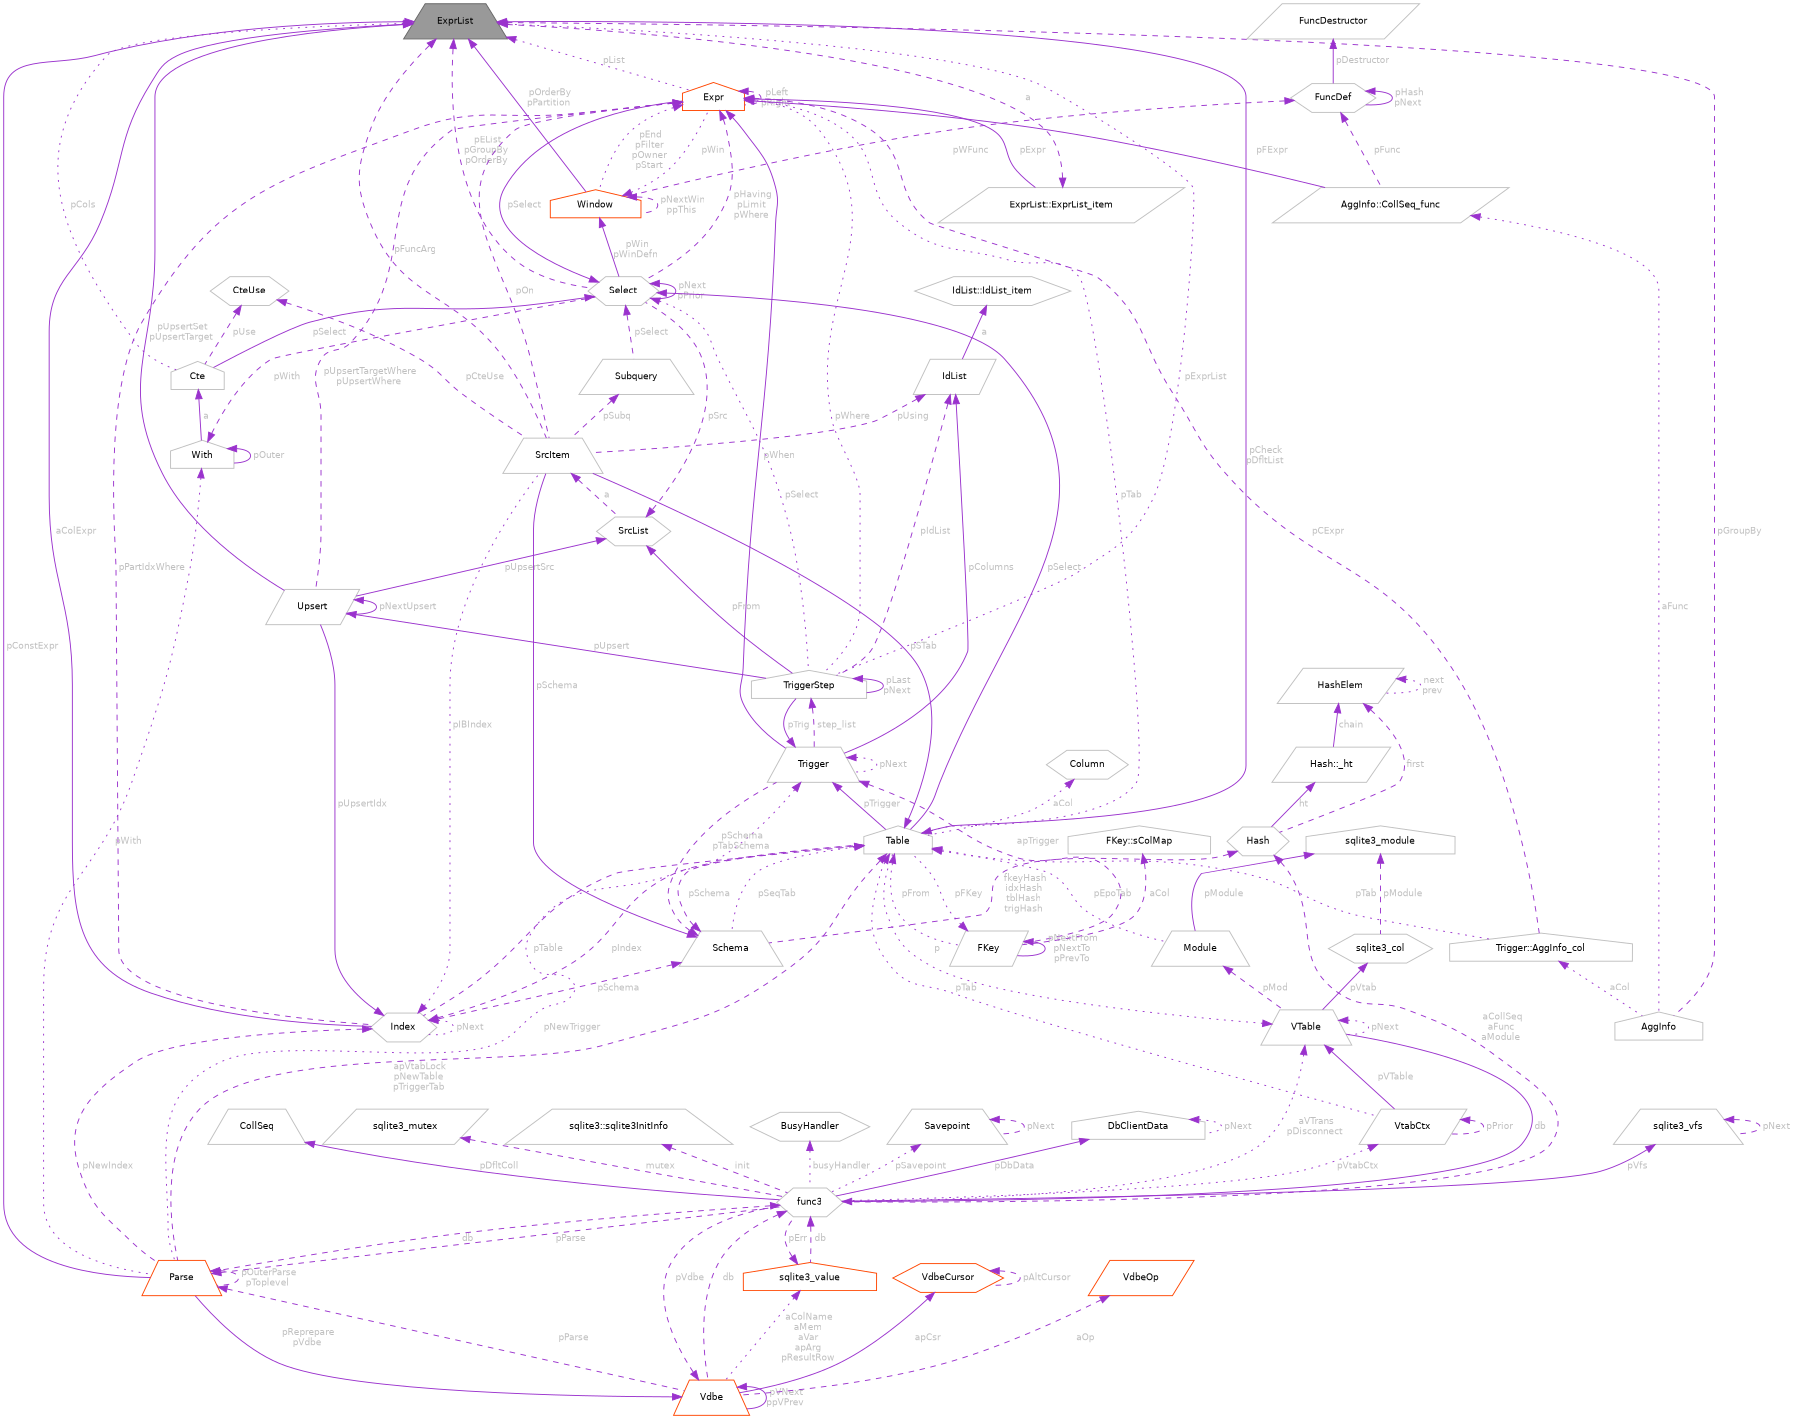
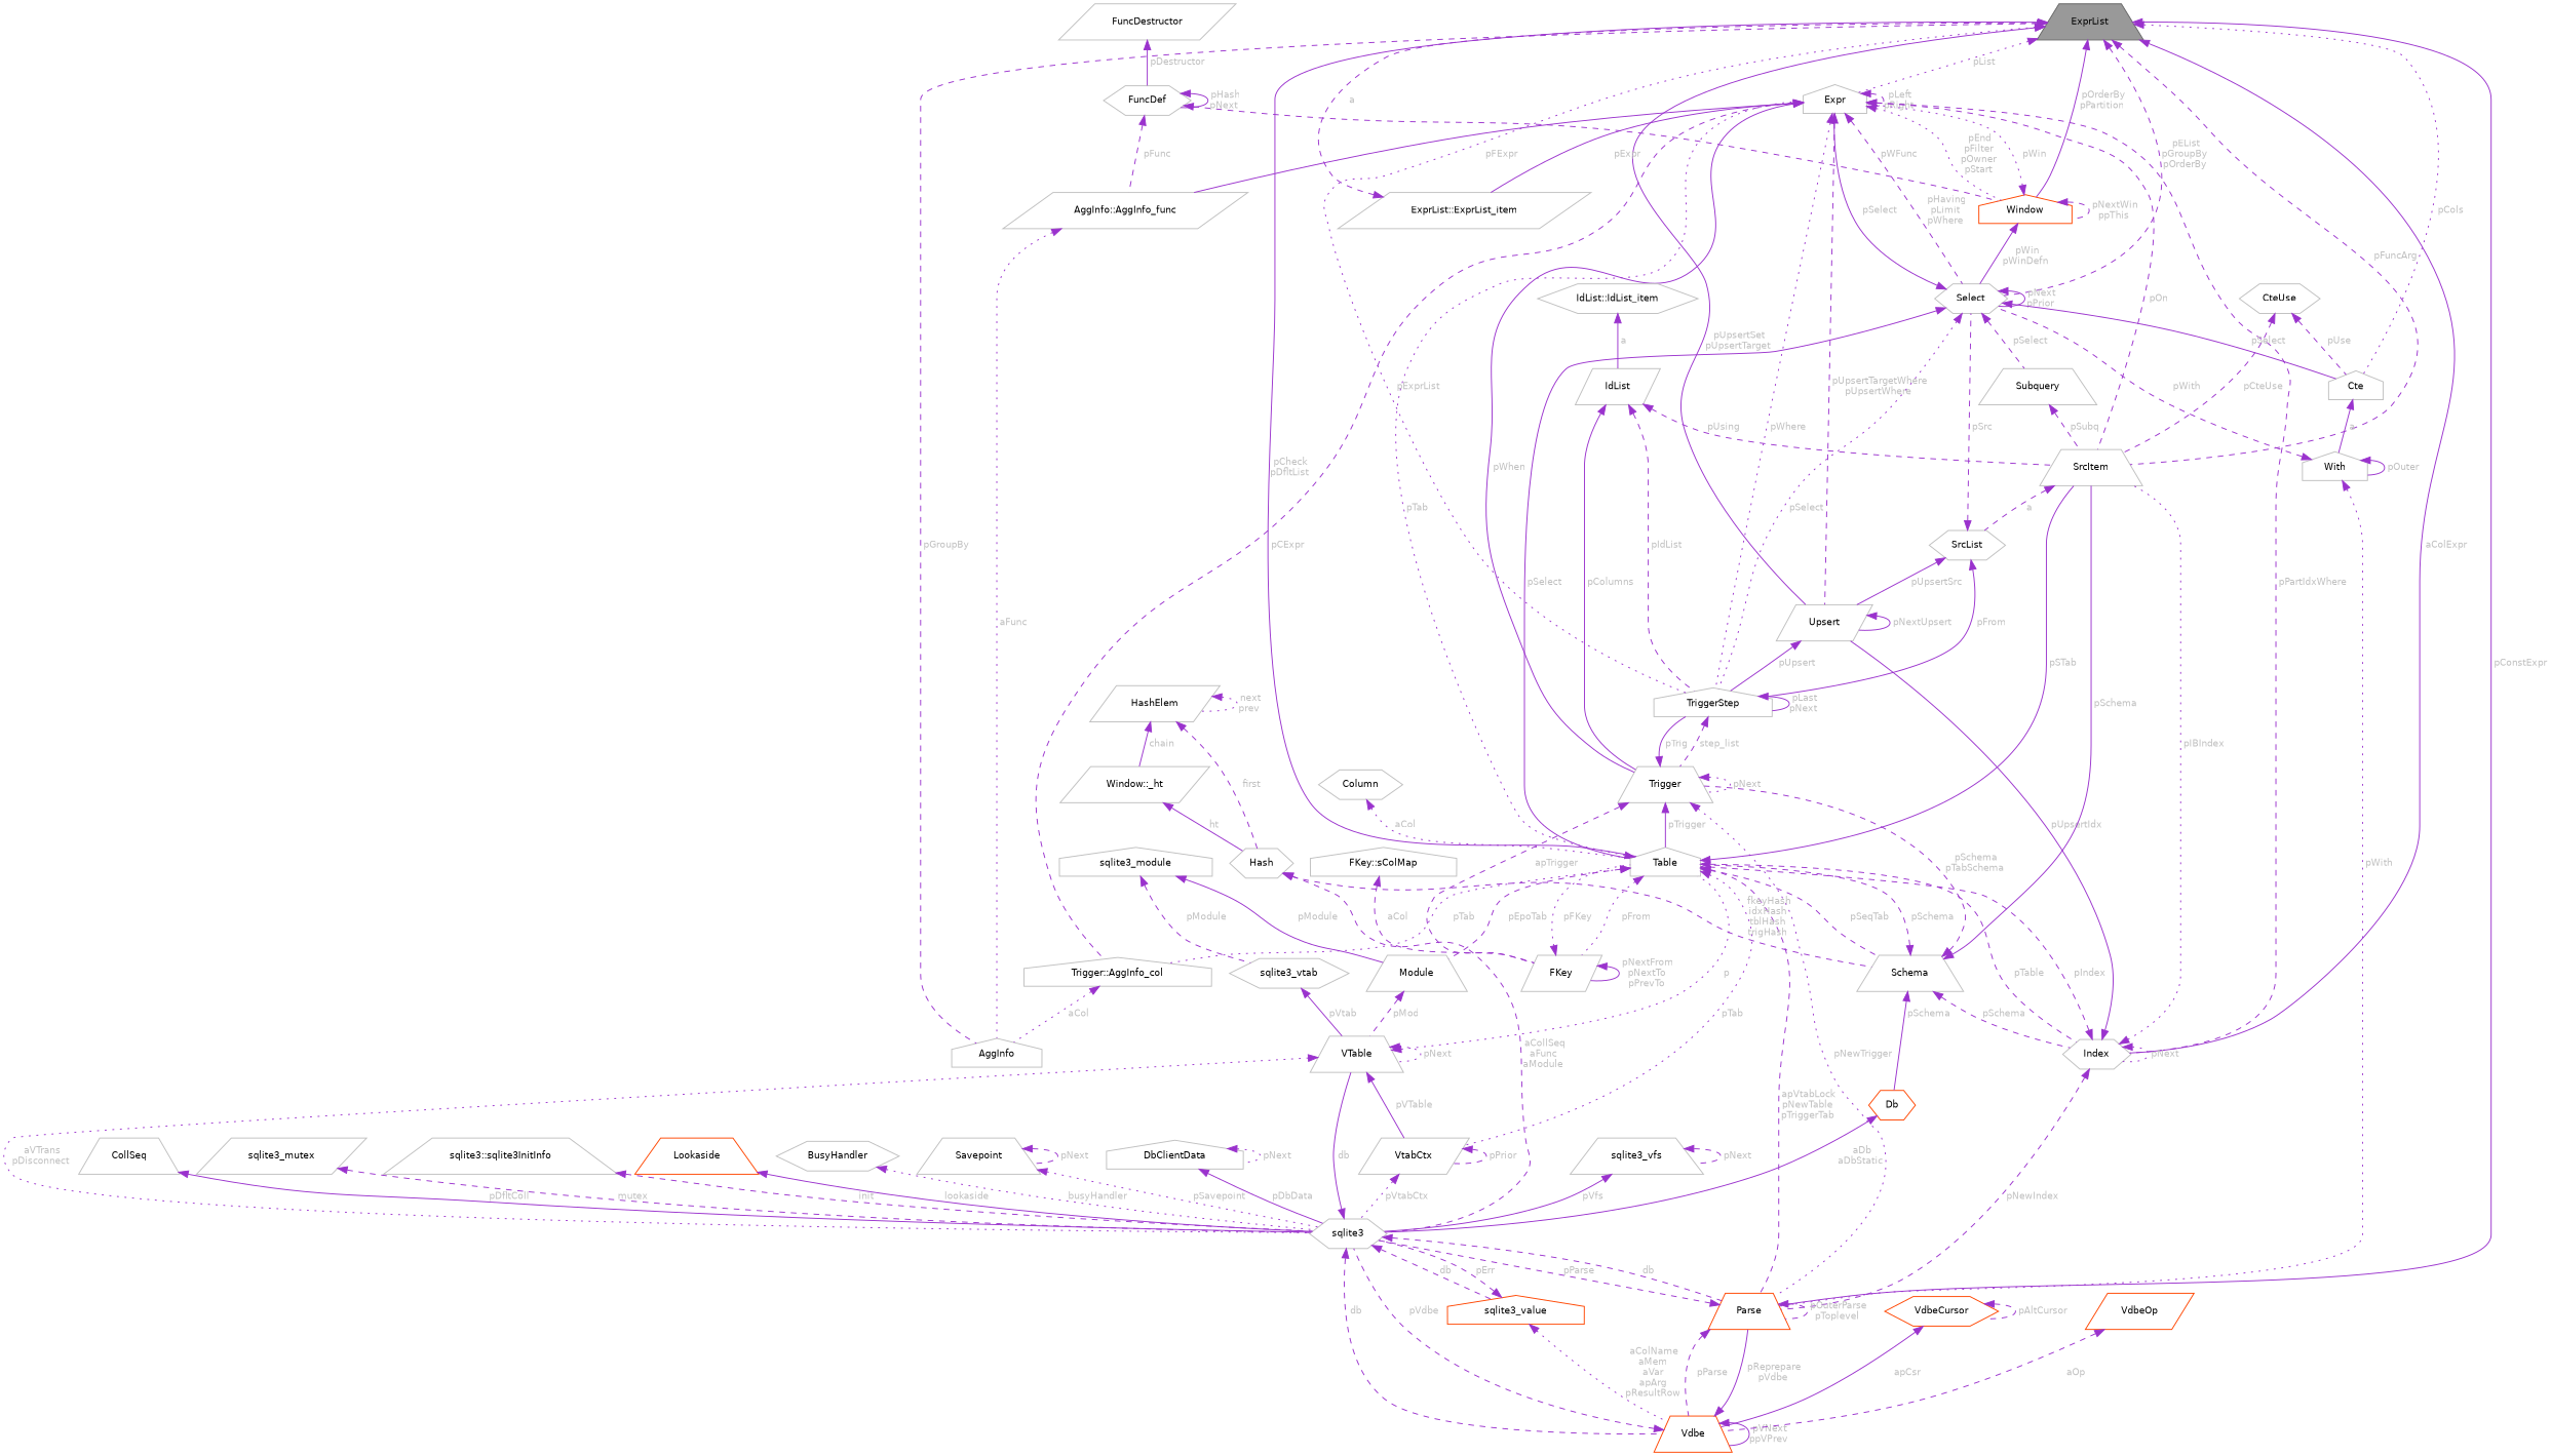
  digraph {
    node [color=grey75 fillcolor=white fontname=Helvetica fontsize=10 shape=trapezium style=filled]
    edge [color=darkorchid3 dir=back fontcolor=grey fontname=Helvetica fontsize=10 labelfontname=Helvetica labelfontsize=10 style=dashed]
    n1 [color=gray40 fillcolor=grey60 fontcolor=black height=0.2 label=ExprList width=0.4]
-   n2 [color=orangered height=0.2 label=Expr shape=house width=0.4]
+   n2 [height=0.2 label=Expr shape=house width=0.4]
    n3 [height=0.2 label=Select shape=hexagon width=0.4]
    n4 [height=0.2 label=SrcItem width=0.4]
    n5 [height=0.2 label=Table shape=house width=0.4]
    n6 [height=0.2 label=Index shape=hexagon width=0.4]
    n7 [height=0.2 label=TriggerStep shape=house width=0.4]
    n8 [height=0.2 label=Upsert shape=parallelogram width=0.4]
    n9 [color=orangered height=0.2 label=Parse width=0.4]
    n10 [height=0.2 label=Cte shape=house width=0.4]
    n11 [color=orangered height=0.2 label=Window shape=house width=0.4]
    n12 [height=0.2 label=AggInfo shape=house width=0.4]
    n13 [height=0.2 label="ExprList::ExprList_item" shape=parallelogram width=0.4]
    n14 [height=0.2 label=Trigger width=0.4]
    n15 [height=0.2 label="Trigger::AggInfo_col" shape=house width=0.4]
-   n16 [height=0.2 label="AggInfo::CollSeq_func" shape=parallelogram width=0.4]
+   n16 [height=0.2 label="AggInfo::AggInfo_func" shape=parallelogram width=0.4]
    n17 [height=0.2 label=Subquery width=0.4]
    n18 [height=0.2 label=SrcList shape=hexagon width=0.4]
    n19 [height=0.2 label=Schema width=0.4]
    n20 [height=0.2 label=FKey shape=parallelogram width=0.4]
    n21 [height=0.2 label=VtabCtx shape=parallelogram width=0.4]
    n22 [height=0.2 label=Module width=0.4]
-   n23 [height=0.2 label=func3 shape=hexagon width=0.4]
+   n23 [height=0.2 label=sqlite3 shape=hexagon width=0.4]
    n24 [color=orangered height=0.2 label=Vdbe width=0.4]
    n25 [height=0.2 label=With shape=house width=0.4]
+   n26 [color=orangered height=0.2 label=Db shape=hexagon width=0.4]
    n27 [height=0.2 label=VTable width=0.4]
    n28 [height=0.2 label=Column shape=hexagon width=0.4]
    n29 [height=0.2 label=Hash shape=hexagon width=0.4]
    n30 [color=orangered height=0.2 label=sqlite3_value shape=house width=0.4]
    n31 [height=0.2 label=HashElem shape=parallelogram width=0.4]
-   n32 [height=0.2 label="Hash::_ht" shape=parallelogram width=0.4]
+   n32 [height=0.2 label="Window::_ht" shape=parallelogram width=0.4]
    n33 [height=0.2 label=IdList shape=parallelogram width=0.4]
    n34 [height=0.2 label="IdList::IdList_item" shape=hexagon width=0.4]
    n35 [height=0.2 label="FKey::sColMap" shape=house width=0.4]
    n36 [height=0.2 label=sqlite3_vfs width=0.4]
    n37 [height=0.2 label=CteUse shape=hexagon width=0.4]
    n38 [color=orangered height=0.2 label=VdbeCursor shape=hexagon width=0.4]
    n39 [color=orangered height=0.2 label=VdbeOp shape=parallelogram width=0.4]
    n40 [height=0.2 label=CollSeq width=0.4]
    n41 [height=0.2 label=sqlite3_mutex shape=parallelogram width=0.4]
    n42 [height=0.2 label="sqlite3::sqlite3InitInfo" width=0.4]
+   n43 [color=orangered height=0.2 label=Lookaside width=0.4]
    n44 [height=0.2 label=BusyHandler shape=hexagon width=0.4]
    n45 [height=0.2 label=Savepoint width=0.4]
    n46 [height=0.2 label=DbClientData shape=house width=0.4]
    n47 [height=0.2 label=sqlite3_module shape=house width=0.4]
-   n48 [height=0.2 label=sqlite3_col shape=hexagon width=0.4]
+   n48 [height=0.2 label=sqlite3_vtab shape=hexagon width=0.4]
    n49 [height=0.2 label=FuncDef shape=hexagon width=0.4]
    n50 [height=0.2 label=FuncDestructor shape=parallelogram width=0.4]
    n1 -> n2 [label=" pList" style=dotted]
    n1 -> n3 [label=" pEList\npGroupBy\npOrderBy"]
    n1 -> n4 [label=" pFuncArg"]
    n1 -> n5 [label=" pCheck\npDfltList" style=solid]
    n1 -> n6 [label=" aColExpr" style=solid]
    n1 -> n7 [label=" pExprList" style=dotted]
    n1 -> n8 [label=" pUpsertSet\npUpsertTarget" style=solid]
    n1 -> n9 [label=" pConstExpr" style=solid]
    n1 -> n10 [label=" pCols" style=dotted]
    n1 -> n11 [label=" pOrderBy\npPartition" style=solid]
    n1 -> n12 [label=" pGroupBy"]
    n2 -> n2 [label=" pLeft\npRight"]
    n2 -> n3 [label=" pHaving\npLimit\npWhere"]
    n2 -> n4 [label=" pOn"]
    n2 -> n6 [label=" pPartIdxWhere"]
    n2 -> n7 [label=" pWhere" style=dotted]
    n2 -> n8 [label=" pUpsertTargetWhere\npUpsertWhere"]
    n2 -> n11 [label=" pEnd\npFilter\npOwner\npStart" style=dotted]
    n2 -> n13 [label=" pExpr" style=solid]
    n2 -> n14 [label=" pWhen" style=solid]
    n2 -> n15 [label=" pCExpr"]
    n2 -> n16 [label=" pFExpr" style=solid]
    n3 -> n2 [label=" pSelect" style=solid]
    n3 -> n3 [label=" pNext\npPrior" style=solid]
    n3 -> n5 [label=" pSelect" style=solid]
    n3 -> n7 [label=" pSelect" style=dotted]
    n3 -> n10 [label=" pSelect" style=solid]
    n3 -> n17 [label=" pSelect"]
    n4 -> n18 [label=" a"]
    n5 -> n2 [label=" pTab" style=dotted]
    n5 -> n4 [label=" pSTab" style=solid]
    n5 -> n6 [label=" pTable"]
    n5 -> n9 [label=" apVtabLock\npNewTable\npTriggerTab"]
    n5 -> n15 [label=" pTab" style=dotted]
-   n5 -> n19 [label=" pSeqTab" style=dotted]
+   n5 -> n19 [label=" pSeqTab"]
    n5 -> n20 [label=" pFrom" style=dotted]
    n5 -> n21 [label=" pTab" style=dotted]
-   n5 -> n22 [label=" pEpoTab" style=dotted]
+   n5 -> n22 [label=" pEpoTab"]
    n6 -> n4 [label=" pIBIndex" style=dotted]
    n6 -> n5 [label=" pIndex"]
    n6 -> n6 [label=" pNext" style=dotted]
    n6 -> n8 [label=" pUpsertIdx" style=solid]
    n6 -> n9 [label=" pNewIndex"]
    n7 -> n7 [label=" pLast\npNext" style=solid]
    n7 -> n14 [label=" step_list"]
    n8 -> n7 [label=" pUpsert" style=solid]
    n8 -> n8 [label=" pNextUpsert" style=solid]
    n9 -> n9 [label=" pOuterParse\npToplevel"]
    n9 -> n23 [label=" pParse"]
    n9 -> n24 [label=" pParse"]
    n10 -> n25 [label=" a" style=solid]
    n11 -> n2 [label=" pWin" style=dotted]
    n11 -> n3 [label=" pWin\npWinDefn" style=solid]
    n11 -> n11 [label=" pNextWin\nppThis"]
    n13 -> n1 [label=" a"]
    n14 -> n5 [label=" pTrigger" style=solid]
    n14 -> n7 [label=" pTrig" style=solid]
    n14 -> n9 [label=" pNewTrigger" style=dotted]
    n14 -> n14 [label=" pNext" style=dotted]
    n14 -> n20 [label=" apTrigger"]
    n15 -> n12 [label=" aCol" style=dotted]
    n16 -> n12 [label=" aFunc" style=dotted]
    n17 -> n4 [label=" pSubq"]
    n18 -> n3 [label=" pSrc"]
    n18 -> n7 [label=" pFrom" style=solid]
    n18 -> n8 [label=" pUpsertSrc" style=solid]
    n19 -> n4 [label=" pSchema" style=solid]
    n19 -> n5 [label=" pSchema"]
    n19 -> n6 [label=" pSchema"]
    n19 -> n14 [label=" pSchema\npTabSchema"]
+   n19 -> n26 [label=" pSchema" style=solid]
    n20 -> n5 [label=" pFKey" style=dotted]
    n20 -> n20 [label=" pNextFrom\npNextTo\npPrevTo" style=solid]
    n21 -> n21 [label=" pPrior"]
    n21 -> n23 [label=" pVtabCtx" style=dotted]
    n22 -> n27 [label=" pMod"]
    n23 -> n9 [label=" db"]
    n23 -> n24 [label=" db"]
    n23 -> n27 [label=" db" style=solid]
    n23 -> n30 [label=" db"]
    n24 -> n9 [label=" pReprepare\npVdbe" style=solid]
    n24 -> n23 [label=" pVdbe"]
    n24 -> n24 [label=" pVNext\nppVPrev" style=solid]
    n25 -> n3 [label=" pWith"]
    n25 -> n9 [label=" pWith" style=dotted]
    n25 -> n25 [label=" pOuter" style=solid]
+   n26 -> n23 [label=" aDb\naDbStatic" style=solid]
    n27 -> n5 [label=" p" style=dotted]
    n27 -> n21 [label=" pVTable" style=solid]
    n27 -> n23 [label=" aVTrans\npDisconnect" style=dotted]
    n27 -> n27 [label=" pNext" style=dotted]
    n28 -> n5 [label=" aCol" style=dotted]
    n29 -> n19 [label=" fkeyHash\nidxHash\ntblHash\ntrigHash"]
    n29 -> n23 [label=" aCollSeq\naFunc\naModule"]
    n30 -> n23 [label=" pErr"]
    n30 -> n24 [label=" aColName\naMem\naVar\napArg\npResultRow" style=dotted]
    n31 -> n29 [label=" first"]
    n31 -> n31 [label=" next\nprev" style=dotted]
    n31 -> n32 [label=" chain" style=solid]
    n32 -> n29 [label=" ht" style=solid]
    n33 -> n4 [label=" pUsing"]
    n33 -> n7 [label=" pIdList"]
    n33 -> n14 [label=" pColumns" style=solid]
    n34 -> n33 [label=" a" style=solid]
    n35 -> n20 [label=" aCol"]
    n36 -> n23 [label=" pVfs" style=solid]
    n36 -> n36 [label=" pNext"]
    n37 -> n4 [label=" pCteUse"]
    n37 -> n10 [label=" pUse"]
    n38 -> n24 [label=" apCsr" style=solid]
    n38 -> n38 [label=" pAltCursor"]
    n39 -> n24 [label=" aOp"]
    n40 -> n23 [label=" pDfltColl" style=solid]
    n41 -> n23 [label=" mutex"]
    n42 -> n23 [label=" init"]
+   n43 -> n23 [label=" lookaside" style=solid]
    n44 -> n23 [label=" busyHandler" style=dotted]
    n45 -> n23 [label=" pSavepoint" style=dotted]
    n45 -> n45 [label=" pNext"]
    n46 -> n23 [label=" pDbData" style=solid]
    n46 -> n46 [label=" pNext" style=dotted]
    n47 -> n22 [label=" pModule" style=solid]
    n47 -> n48 [label=" pModule"]
    n48 -> n27 [label=" pVtab" style=solid]
    n49 -> n11 [label=" pWFunc"]
    n49 -> n16 [label=" pFunc"]
    n49 -> n49 [label=" pHash\npNext" style=solid]
    n50 -> n49 [label=" pDestructor" style=solid]
  }
